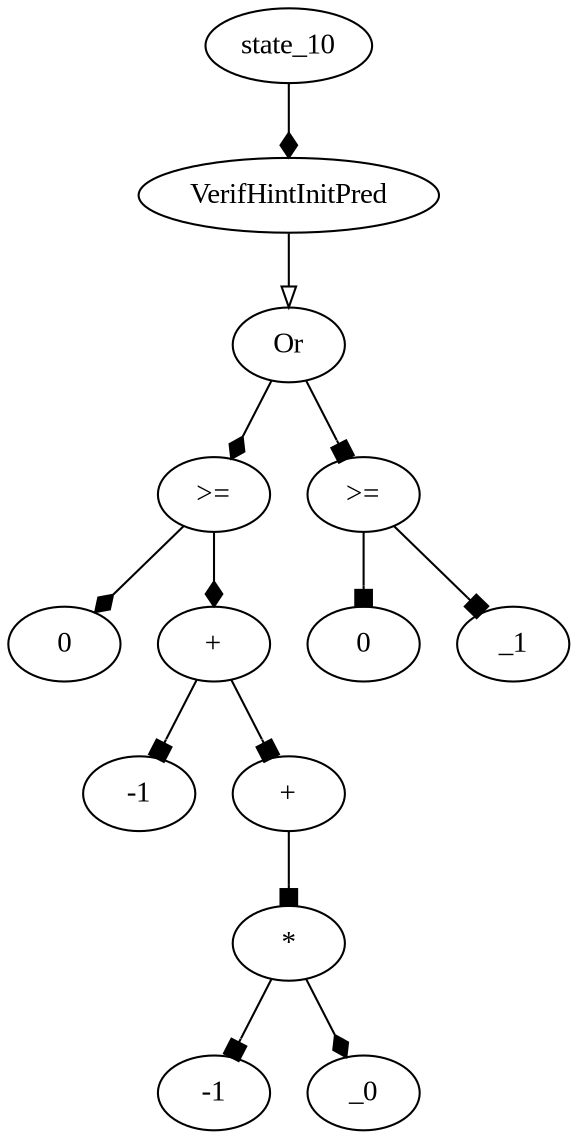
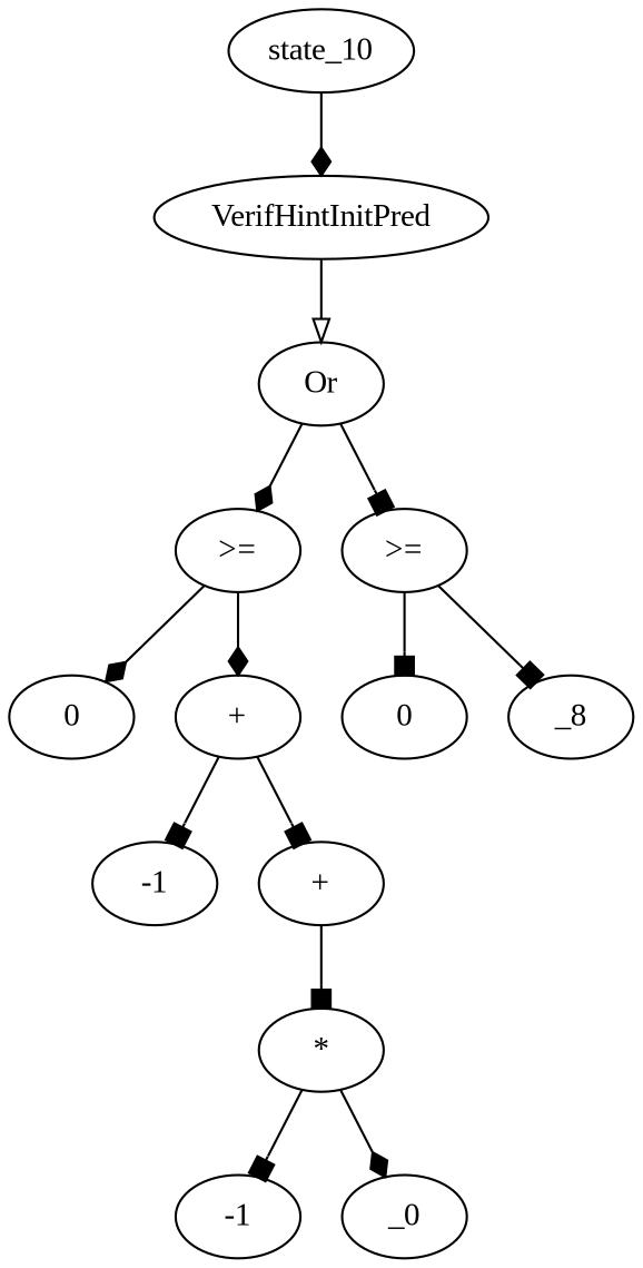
  digraph {
    fontname="Liberation Serif"
    node [fontname="Liberation Serif"]
    edge [arrowhead=box fontname="Liberation Serif"]
    n1 [label=state_10]
    n2 [label=VerifHintInitPred]
    n3 [label=Or]
    n4 [label=">="]
    n5 [label=">="]
    n6 [label=0]
    n7 [label="+"]
    n8 [label=0]
-   n9 [label=_1]
+   n9 [label=_8]
    n10 [label=-1]
    n11 [label="+"]
    n12 [label="*"]
    n13 [label=-1]
    n14 [label=_0]
    n1 -> n2 [arrowhead=diamond]
    n2 -> n3 [arrowhead=onormal]
    n3 -> n4 [arrowhead=diamond]
    n3 -> n5
    n4 -> n6 [arrowhead=diamond]
    n4 -> n7 [arrowhead=diamond]
    n5 -> n8
    n5 -> n9
    n7 -> n10
    n7 -> n11
    n11 -> n12
    n12 -> n13
    n12 -> n14 [arrowhead=diamond]
  }
